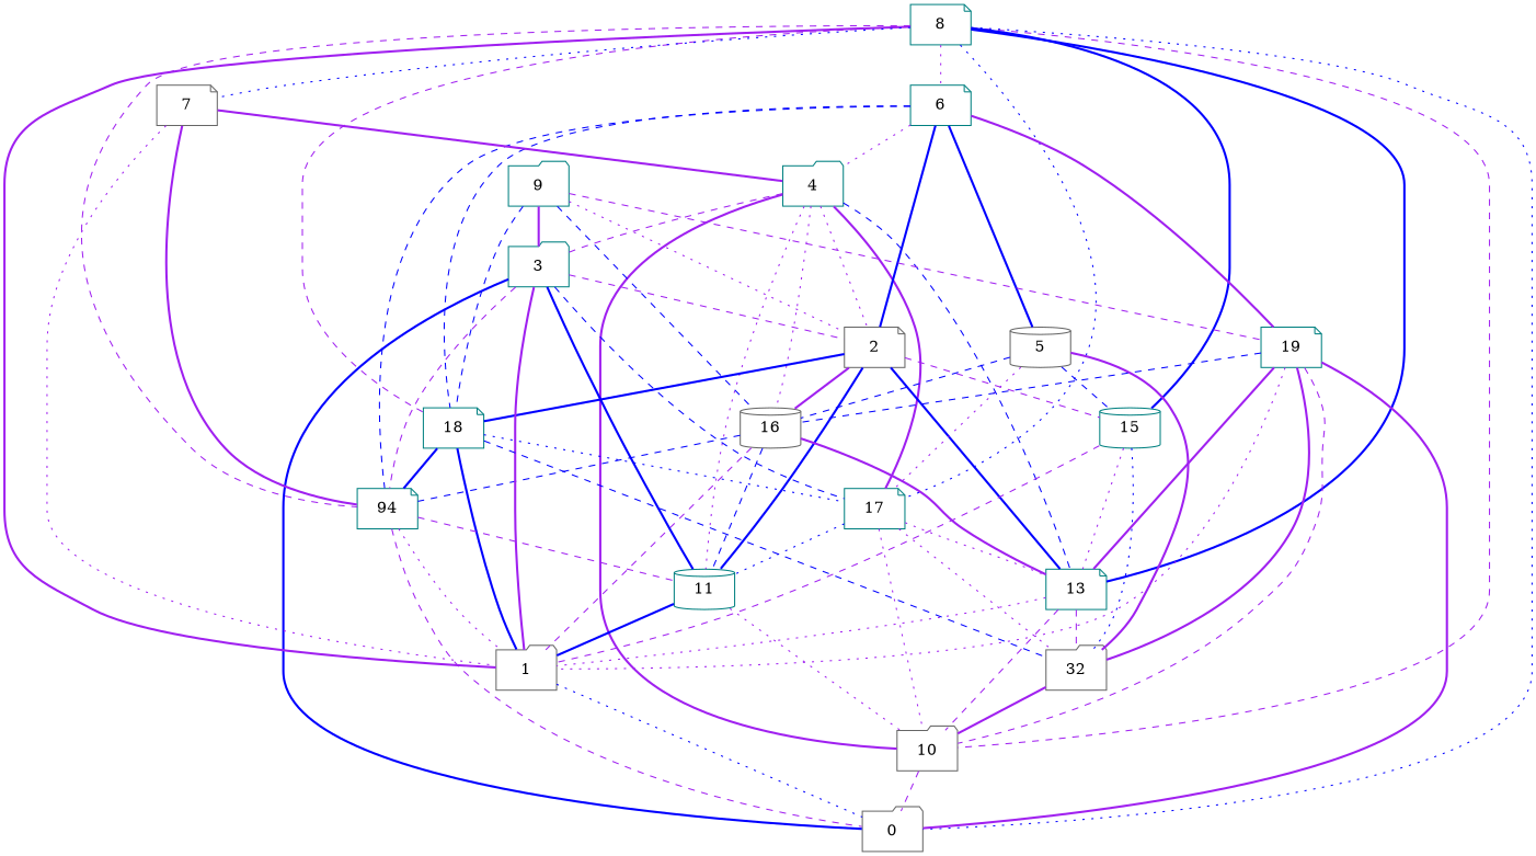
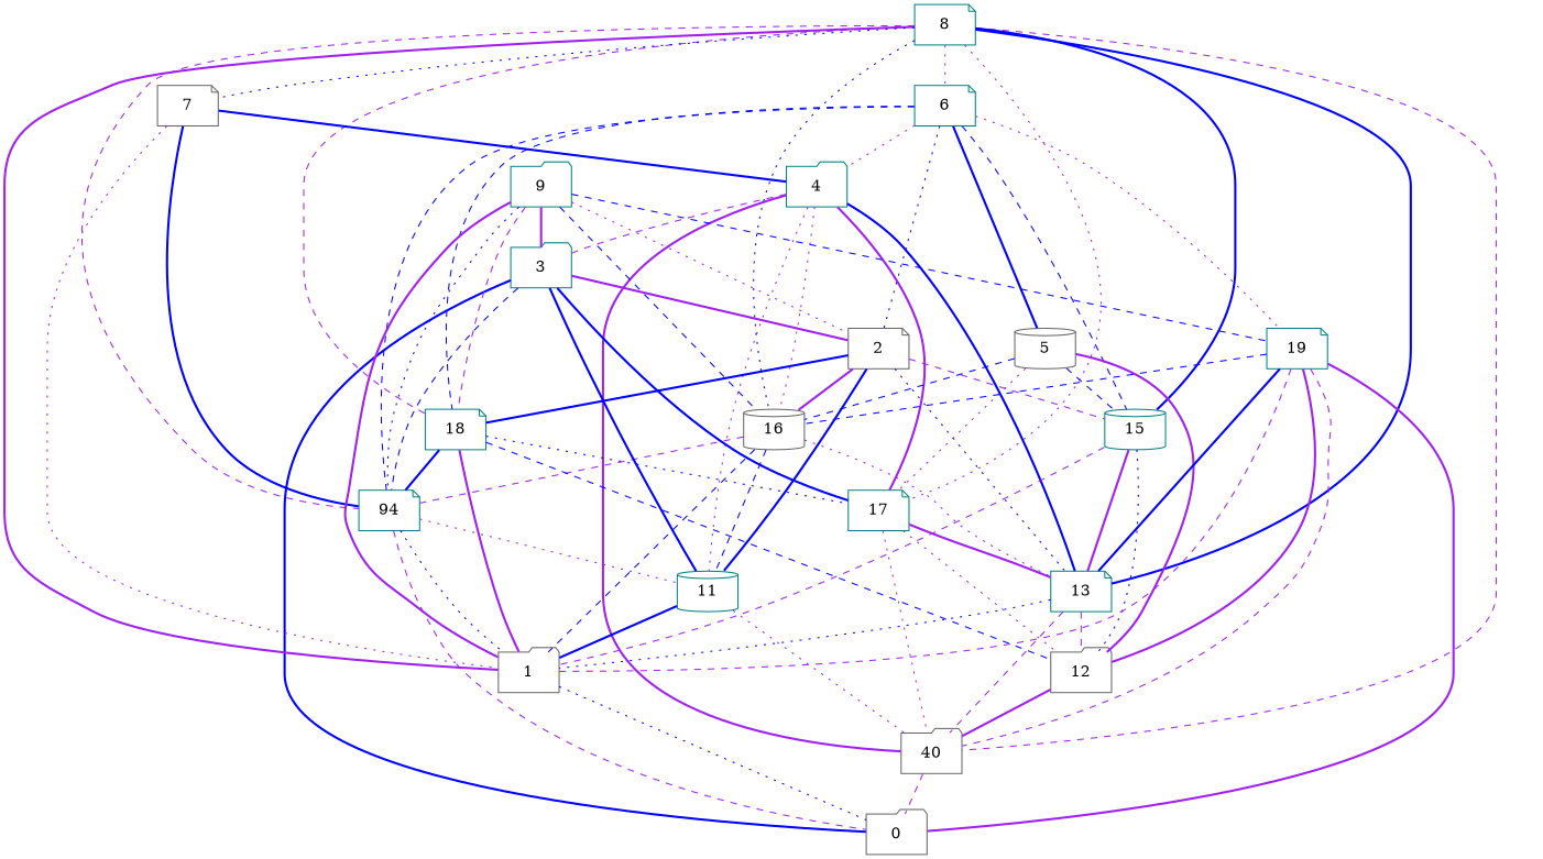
  digraph {
    node [color=teal shape=note]
    edge [color=purple dir=none style=dashed]
    4 [shape=folder]
    17
    2 [color=gray40]
    16 [color=gray40 shape=cylinder]
    13
    11 [shape=cylinder]
    3 [shape=folder]
-   10 [color=gray40 shape=folder]
-   12 [color=gray40 shape=folder label=32]
+   10 [color=gray40 shape=folder label=40]
+   12 [color=gray40 shape=folder]
    15 [shape=cylinder]
    18
    n12 [label=94]
    1 [color=gray40 shape=folder]
    0 [color=gray40 shape=folder]
    8
    6
    7 [color=gray40]
    5 [color=gray40 shape=cylinder]
    19
    9 [shape=folder]
    subgraph sub_1 {
      4
      17
      2
      16
      13
      11
      3
      10
      12
      15
      18
      n12
      1
      0
      8
      6
      7
      5
      19
      9
    }
    4 -> 17 [style=bold]
-   4 -> 2 [style=dotted]
    4 -> 16 [style=dotted]
-   4 -> 13 [color=blue]
+   4 -> 13 [color=blue style=bold]
    4 -> 11 [style=dotted]
    4 -> 3
    4 -> 10 [style=bold]
-   17 -> 13 [style=dotted]
-   17 -> 11 [color=blue style=dotted]
+   17 -> 13 [style=bold]
    17 -> 10 [style=dotted]
    17 -> 12 [style=dotted]
    2 -> 16 [style=bold]
-   2 -> 13 [color=blue style=bold]
+   2 -> 13 [color=blue style=dotted]
    2 -> 11 [color=blue style=bold]
    2 -> 15
    2 -> 18 [color=blue style=bold]
-   16 -> 13 [style=bold]
+   16 -> 13 [style=dotted]
    16 -> 11 [color=blue]
-   16 -> n12 [color=blue]
-   16 -> 1
+   16 -> n12
+   16 -> 1 [color=blue]
    13 -> 10
    13 -> 12
-   13 -> 1 [style=dotted]
+   13 -> 1 [color=blue style=dotted]
    11 -> 10 [style=dotted]
    11 -> 1 [color=blue style=bold]
-   3 -> 17 [color=blue]
-   3 -> 2
+   3 -> 17 [color=blue style=bold]
+   3 -> 2 [style=bold]
    3 -> 11 [color=blue style=bold]
-   3 -> n12
+   3 -> n12 [color=blue]
    3 -> 0 [color=blue style=bold]
    10 -> 0
    12 -> 10 [style=bold]
-   15 -> 13 [style=dotted]
+   15 -> 13 [style=bold]
    15 -> 12 [color=blue style=dotted]
    15 -> 1
    18 -> 17 [color=blue style=dotted]
    18 -> 12 [color=blue]
    18 -> n12 [color=blue style=bold]
-   18 -> 1 [color=blue style=bold]
-   n12 -> 11
-   n12 -> 1 [style=dotted]
+   18 -> 1 [style=bold]
+   n12 -> 11 [style=dotted]
+   n12 -> 1 [color=blue style=dotted]
    n12 -> 0
    1 -> 0 [color=blue style=dotted]
-   8 -> 17 [color=blue style=dotted]
+   8 -> 17 [style=dotted]
    8 -> 13 [color=blue style=bold]
    8 -> 10
    8 -> 15 [color=blue style=bold]
    8 -> 18
    8 -> n12
    8 -> 1 [style=bold]
-   8 -> 0 [color=blue style=dotted]
+   8 -> 16 [color=blue style=dotted]
    8 -> 6 [style=dotted]
    8 -> 7 [color=blue style=dotted]
    6 -> 4 [style=dotted]
-   6 -> 2 [color=blue style=bold]
+   6 -> 2 [color=blue style=dotted]
+   6 -> 15 [color=blue]
    6 -> 18 [color=blue]
    6 -> n12 [color=blue]
    6 -> 5 [color=blue style=bold]
-   6 -> 19 [style=bold]
-   7 -> 4 [style=bold]
-   7 -> n12 [style=bold]
+   6 -> 19 [style=dotted]
+   7 -> 4 [color=blue style=bold]
+   7 -> n12 [color=blue style=bold]
    7 -> 1 [style=dotted]
    5 -> 17 [style=dotted]
    5 -> 16 [color=blue]
    5 -> 12 [style=bold]
    5 -> 15 [color=blue]
    19 -> 16 [color=blue]
-   19 -> 13 [style=bold]
+   19 -> 13 [color=blue style=bold]
    19 -> 10
    19 -> 12 [style=bold]
-   19 -> 1 [style=dotted]
+   19 -> 1
    19 -> 0 [style=bold]
    9 -> 2 [style=dotted]
    9 -> 16 [color=blue]
    9 -> 3 [style=bold]
-   9 -> 18 [color=blue]
-   3 -> 1 [style=bold]
-   9 -> 19
+   9 -> 18
+   9 -> n12 [color=blue style=dotted]
+   9 -> 1 [style=bold]
+   9 -> 19 [color=blue]
  }
